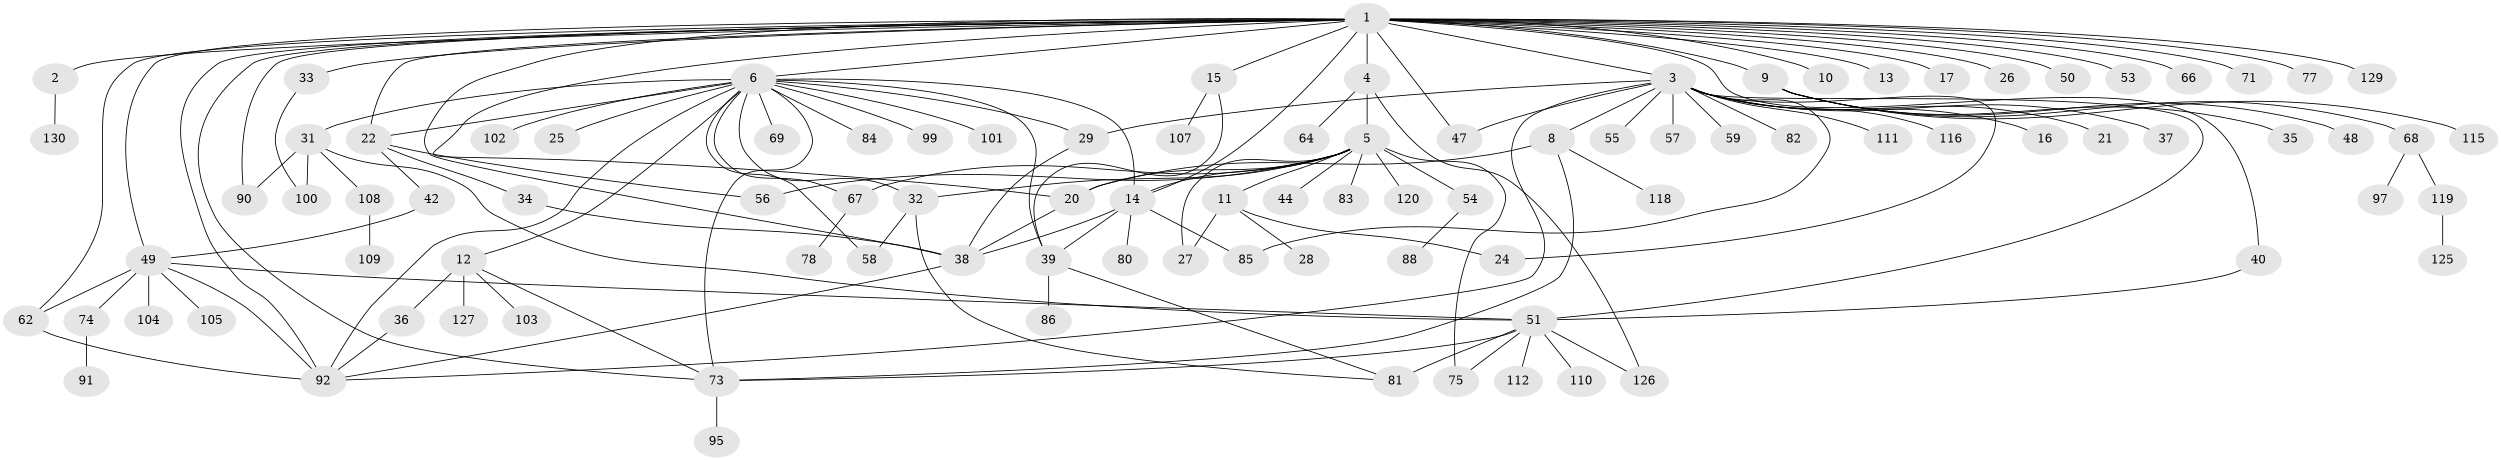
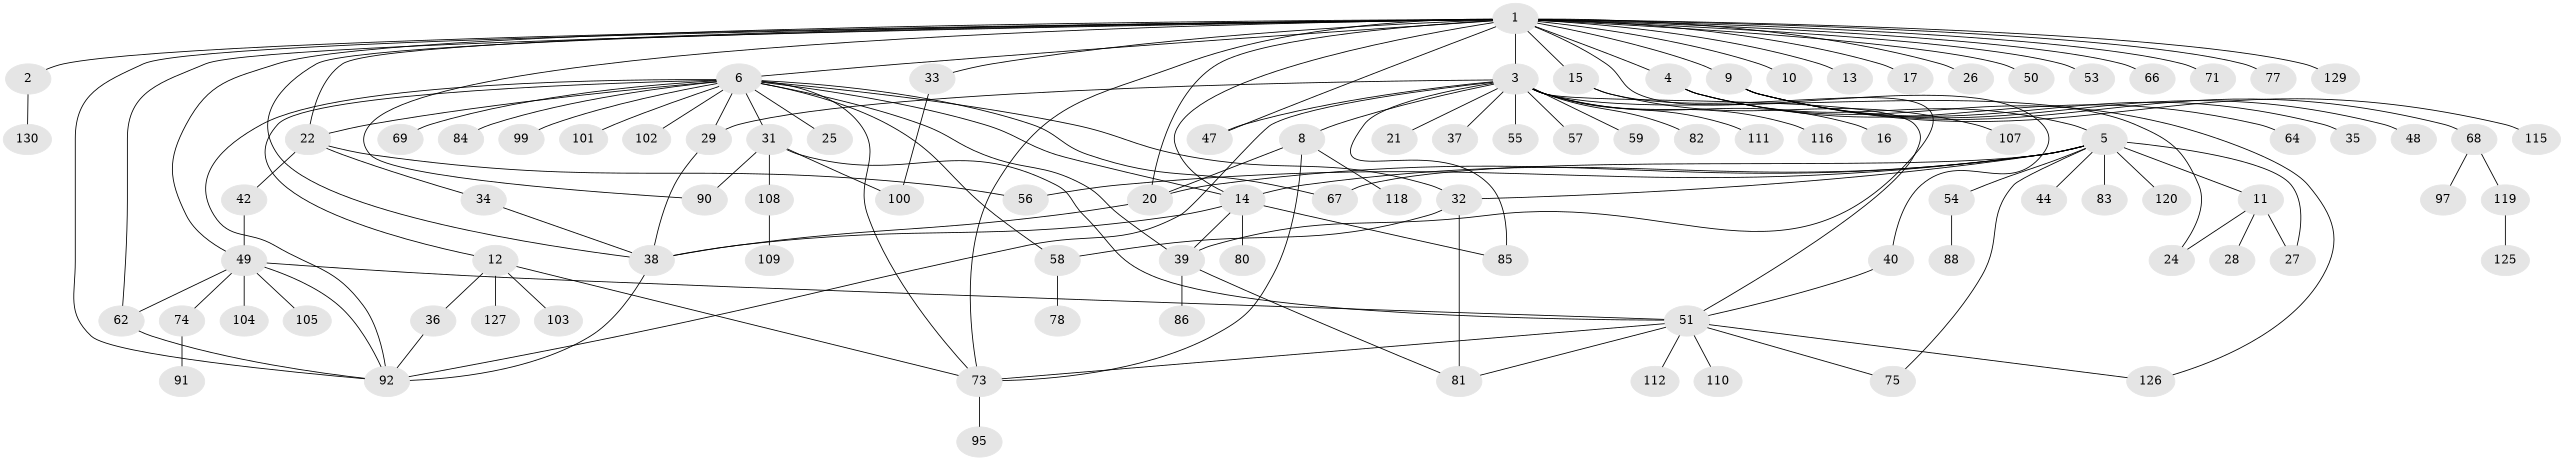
  graph {
    node [color=gray90 style=filled]
    1 [super="+7"]
    2
    3 [super="+18"]
    4
    6 [super="+19"]
    9 [super="+79"]
    10
    13 [super="+70"]
    14
    15 [super="+121"]
    17
    20 [super="+43"]
    22 [super="+30"]
    26
    33 [super="+87"]
    38 [super="+106"]
    40 [super="+96"]
    47
    49 [super="+128"]
    50
    53 [super="+123"]
    62 [super="+65"]
    66
    71
    73 [super="+76"]
    77
    90
    92 [super="+98"]
    129
    130
    8 [super="+114"]
    16
    21
    24 [super="+45"]
    29
    37
    51 [super="+63"]
    55 [super="+124"]
    57
    59
    82
    85 [super="+94"]
    111
    116
    5 [super="+23"]
    64
    126
    32 [super="+46"]
    67
    12 [super="+72"]
    25
    31
    39 [super="+41"]
    58
    69
    84
    99
    101
    102
    35
    48
    68 [super="+93"]
    115
    80
    107
    56 [super="+61"]
    34 [super="+60"]
    42
    100
    74
    104
    105
    95
    118
    75
    81 [super="+113"]
    110
    112
    11 [super="+117"]
    27 [super="+89"]
    44
    54
    83
    120
    28
    88
    78
    36 [super="+52"]
    103
    127
    108
    86
    97
    119 [super="+122"]
    109
    91
    125
    1 -- 2
    1 -- 3
    1 -- 4
    1 -- 6
    1 -- 9
    1 -- 10
    1 -- 13
    1 -- 14
    1 -- 15
    1 -- 17
    1 -- 20
    1 -- 22
    1 -- 26
    1 -- 33
    1 -- 38
    1 -- 40
    1 -- 47
    1 -- 49 [weight=2]
    1 -- 50
    1 -- 53
    1 -- 62
    1 -- 66
    1 -- 71
    1 -- 73
    1 -- 77
    1 -- 90
    1 -- 92
    1 -- 129
    2 -- 130
    3 -- 47
    3 -- 92
    3 -- 8
    3 -- 16
    3 -- 21
    3 -- 24
    3 -- 29
    3 -- 37
    3 -- 51
    3 -- 55
    3 -- 57
    3 -- 59
    3 -- 82
    3 -- 85
    3 -- 111
    3 -- 116
    4 -- 5
    4 -- 64
    4 -- 126
    6 -- 14
    6 -- 22
    6 -- 73
    6 -- 92
    6 -- 29
    6 -- 32
    6 -- 67
    6 -- 12
    6 -- 25
    6 -- 31
    6 -- 39
    6 -- 58
    6 -- 69
    6 -- 84
    6 -- 99
    6 -- 101
    6 -- 102
    9 -- 35
    9 -- 48
    9 -- 68
    9 -- 115
    14 -- 38
    14 -- 85
    14 -- 39
    14 -- 80
    15 -- 39
    15 -- 107
    20 -- 38
    22 -- 56
    22 -- 34
    22 -- 42
    33 -- 100
    38 -- 92
    40 -- 51
    49 -- 62
    49 -- 92
    49 -- 51
    49 -- 74
    49 -- 104
    49 -- 105
    62 -- 92
    73 -- 95
    8 -- 20
    8 -- 73
    8 -- 118
    29 -- 38
    51 -- 73
    51 -- 126
    51 -- 75
    51 -- 81
    51 -- 110
    51 -- 112
    5 -- 14
    5 -- 20
    5 -- 32
    5 -- 67
    5 -- 56 [weight=2]
    5 -- 75
    5 -- 11
    5 -- 27
    5 -- 44
    5 -- 54
    5 -- 83
    5 -- 120
    32 -- 58
    32 -- 81
-   67 -- 78
+   58 -- 78
    12 -- 73
    12 -- 36
    12 -- 103
    12 -- 127
    31 -- 90
    31 -- 51
    31 -- 100
    31 -- 108
    39 -- 81
    39 -- 86
    68 -- 97
    68 -- 119
    34 -- 38
    42 -- 49
    74 -- 91
    11 -- 24
    11 -- 27
    11 -- 28
    54 -- 88
    36 -- 92
    108 -- 109
    119 -- 125
  }
